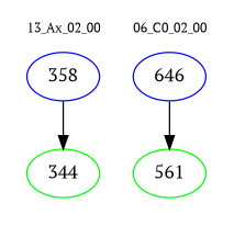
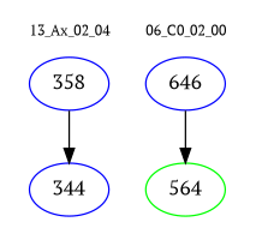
  digraph {
    fontname="PT Serif"
    node [color=blue fontname="PT Serif"]
    edge [color=black fontname="PT Serif"]
    n1 [label=358]
-   n2 [color=green label=344]
+   n2 [label=344]
    n3 [label=646]
-   n4 [color=green label=561]
+   n4 [color=green label=564]
    subgraph cluster_1 {
      color=white
      fontsize=10
-     label="13_Ax_02_00"
+     label="13_Ax_02_04"
      n1
      n2
    }
    subgraph cluster_2 {
      color=white
      fontsize=10
      label="06_C0_02_00"
      n3
      n4
    }
    n1 -> n2
    n3 -> n4
  }
